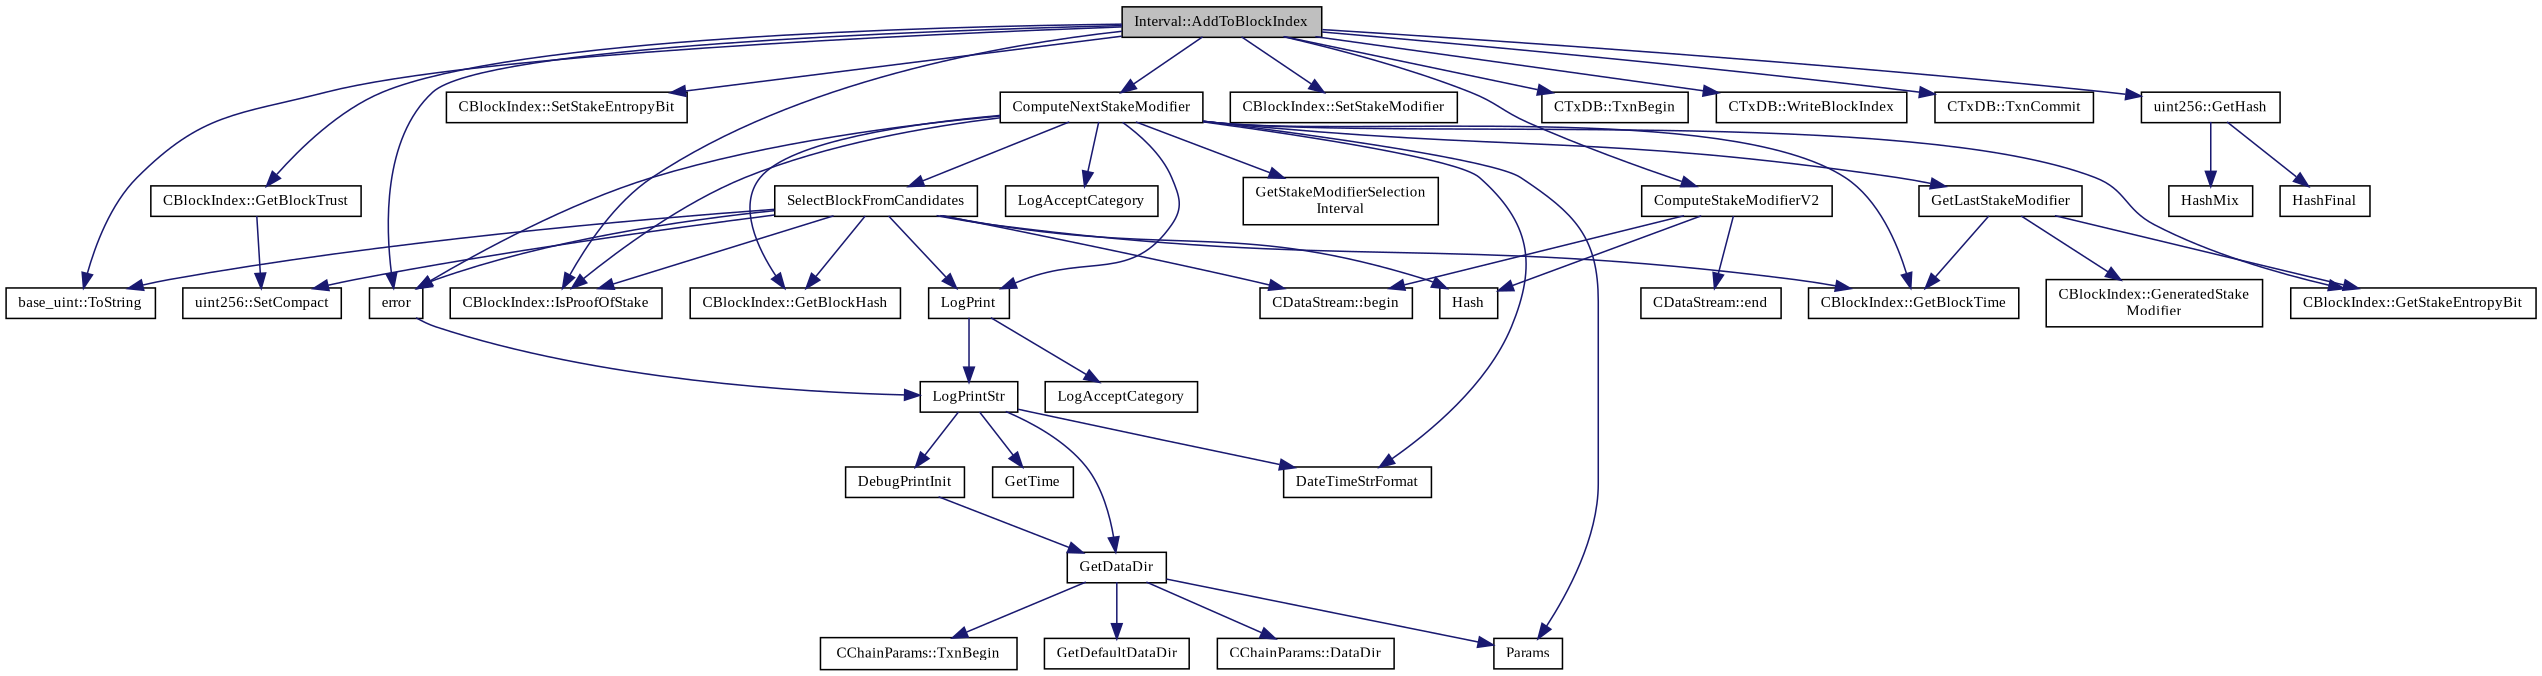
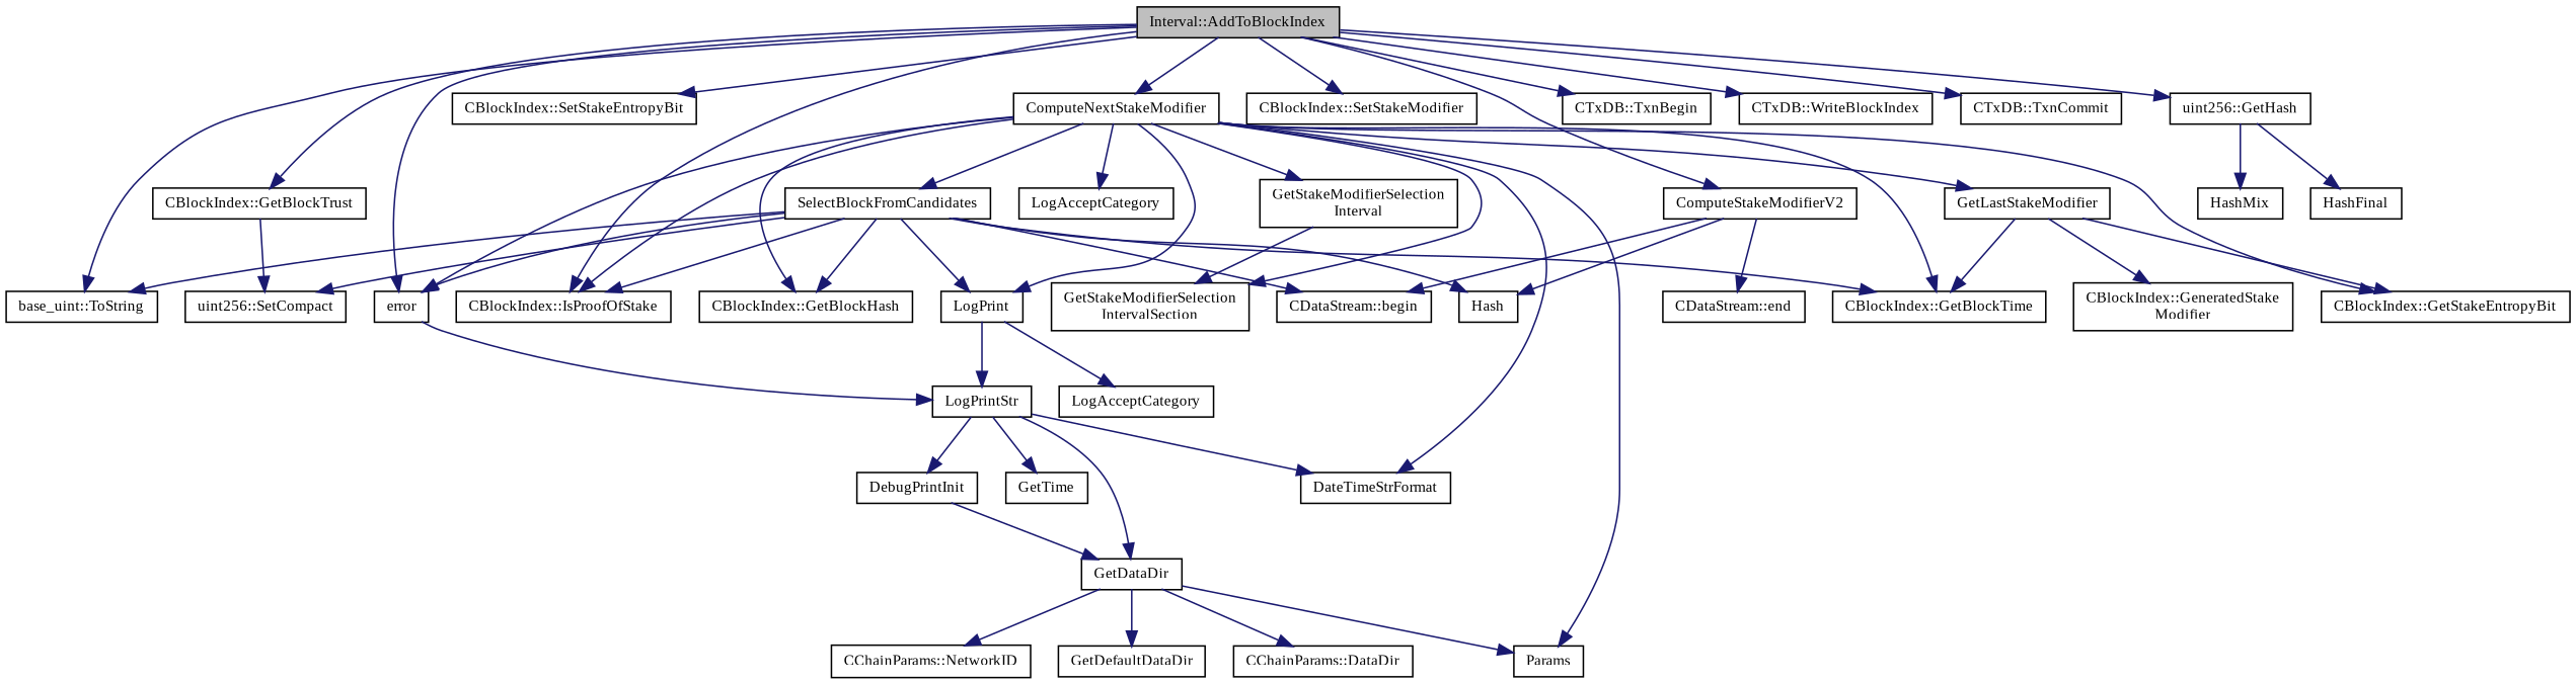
  digraph {
    fontname="Liberation Serif"
    rankdir=TB
    node [color=black fillcolor=white fontname="Liberation Serif" fontsize=10 shape=record style=filled]
    edge [color=midnightblue fontname="Liberation Serif" fontsize=10 labelfontname=Helvetica labelfontsize=10 style=solid]
    n1 [fillcolor=grey75 fontcolor=black height=0.2 label="Interval::AddToBlockIndex" width=0.4]
    n2 [height=0.2 label=error width=0.4]
    n3 [height=0.2 label="base_uint::ToString" width=0.4]
    n4 [height=0.2 label="CBlockIndex::GetBlockTrust" width=0.4]
    n5 [height=0.2 label="CBlockIndex::SetStakeEntropyBit" width=0.4]
    n6 [height=0.2 label=ComputeNextStakeModifier width=0.4]
    n7 [height=0.2 label="CBlockIndex::IsProofOfStake" width=0.4]
    n8 [height=0.2 label="CBlockIndex::SetStakeModifier" width=0.4]
    n9 [height=0.2 label=ComputeStakeModifierV2 width=0.4]
    n10 [height=0.2 label="CTxDB::TxnBegin" width=0.4]
    n11 [height=0.2 label="CTxDB::WriteBlockIndex" width=0.4]
    n12 [height=0.2 label="CTxDB::TxnCommit" width=0.4]
    n13 [height=0.2 label="uint256::GetHash" width=0.4]
    n14 [height=0.2 label=LogPrintStr width=0.4]
    n15 [height=0.2 label="uint256::SetCompact" width=0.4]
    n16 [height=0.2 label=DateTimeStrFormat width=0.4]
    n17 [height=0.2 label=Params width=0.4]
    n18 [height=0.2 label=GetLastStakeModifier width=0.4]
    n19 [height=0.2 label="CBlockIndex::GetBlockTime" width=0.4]
    n20 [height=0.2 label=LogPrint width=0.4]
    n21 [height=0.2 label="GetStakeModifierSelection\lInterval" width=0.4]
+   n22 [height=0.2 label="GetStakeModifierSelection\lIntervalSection" width=0.4]
    n23 [height=0.2 label="CBlockIndex::GetBlockHash" width=0.4]
    n24 [height=0.2 label=SelectBlockFromCandidates width=0.4]
    n25 [height=0.2 label="CBlockIndex::GetStakeEntropyBit" width=0.4]
    n26 [height=0.2 label=LogAcceptCategory width=0.4]
    n27 [height=0.2 label=Hash width=0.4]
    n28 [height=0.2 label="CDataStream::begin" width=0.4]
    n29 [height=0.2 label="CDataStream::end" width=0.4]
    n30 [height=0.2 label=HashMix width=0.4]
    n31 [height=0.2 label=HashFinal width=0.4]
    n32 [height=0.2 label=DebugPrintInit width=0.4]
    n33 [height=0.2 label=GetDataDir width=0.4]
    n34 [height=0.2 label=GetTime width=0.4]
-   n35 [height=0.2 label="CChainParams::TxnBegin" width=0.4]
+   n35 [height=0.2 label="CChainParams::NetworkID" width=0.4]
    n36 [height=0.2 label=GetDefaultDataDir width=0.4]
    n37 [height=0.2 label="CChainParams::DataDir" width=0.4]
    n38 [height=0.2 label="CBlockIndex::GeneratedStake\lModifier" width=0.4]
    n39 [height=0.2 label=LogAcceptCategory width=0.4]
    n1 -> n2
    n1 -> n3
    n1 -> n4
    n1 -> n5
    n1 -> n6
    n1 -> n7
    n1 -> n8
    n1 -> n9
    n1 -> n10
    n1 -> n11
    n1 -> n12
    n1 -> n13
    n2 -> n14
    n4 -> n15
    n6 -> n2
    n6 -> n7
    n6 -> n16
    n6 -> n17
    n6 -> n18
    n6 -> n19
    n6 -> n20
    n6 -> n21
+   n6 -> n22
    n6 -> n23
    n6 -> n24
    n6 -> n25
    n6 -> n26
    n9 -> n27
    n9 -> n28
    n9 -> n29
    n13 -> n30
    n13 -> n31
    n14 -> n16
    n14 -> n32
    n14 -> n33
    n14 -> n34
    n18 -> n19
    n18 -> n25
    n18 -> n38
    n20 -> n14
    n20 -> n39
+   n21 -> n22
    n24 -> n2
    n24 -> n3
    n24 -> n7
    n24 -> n15
    n24 -> n19
    n24 -> n20
    n24 -> n23
    n24 -> n27
    n24 -> n28
    n32 -> n33
    n33 -> n17
    n33 -> n35
    n33 -> n36
    n33 -> n37
  }
